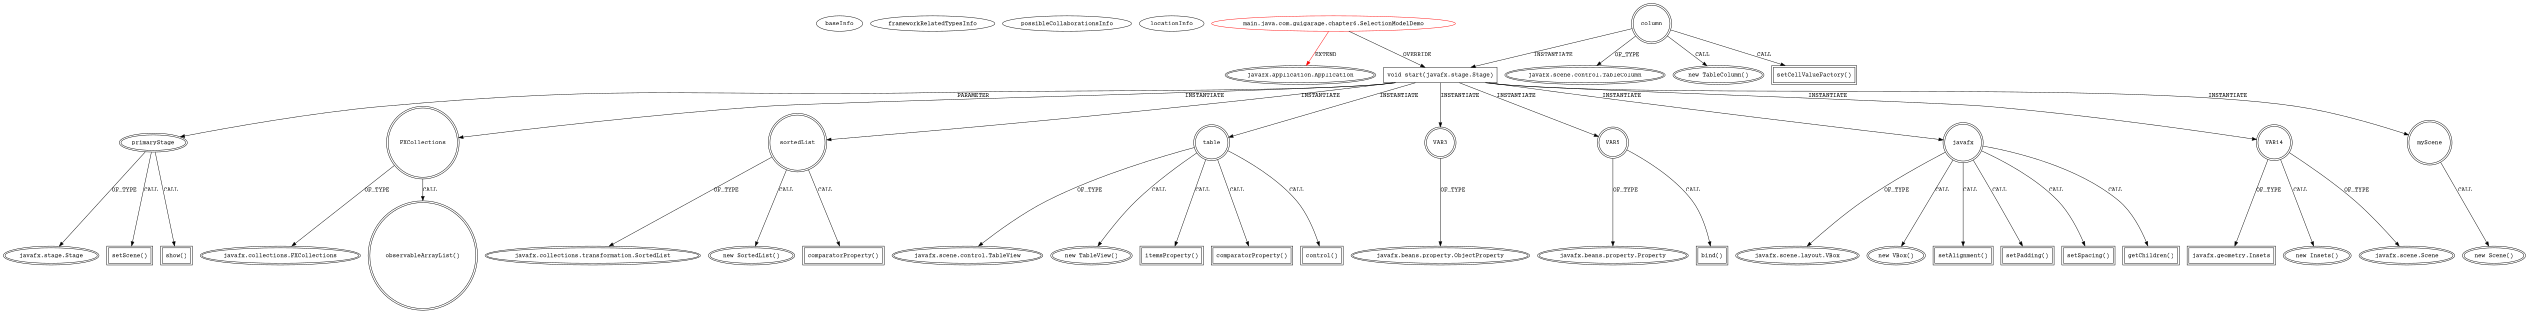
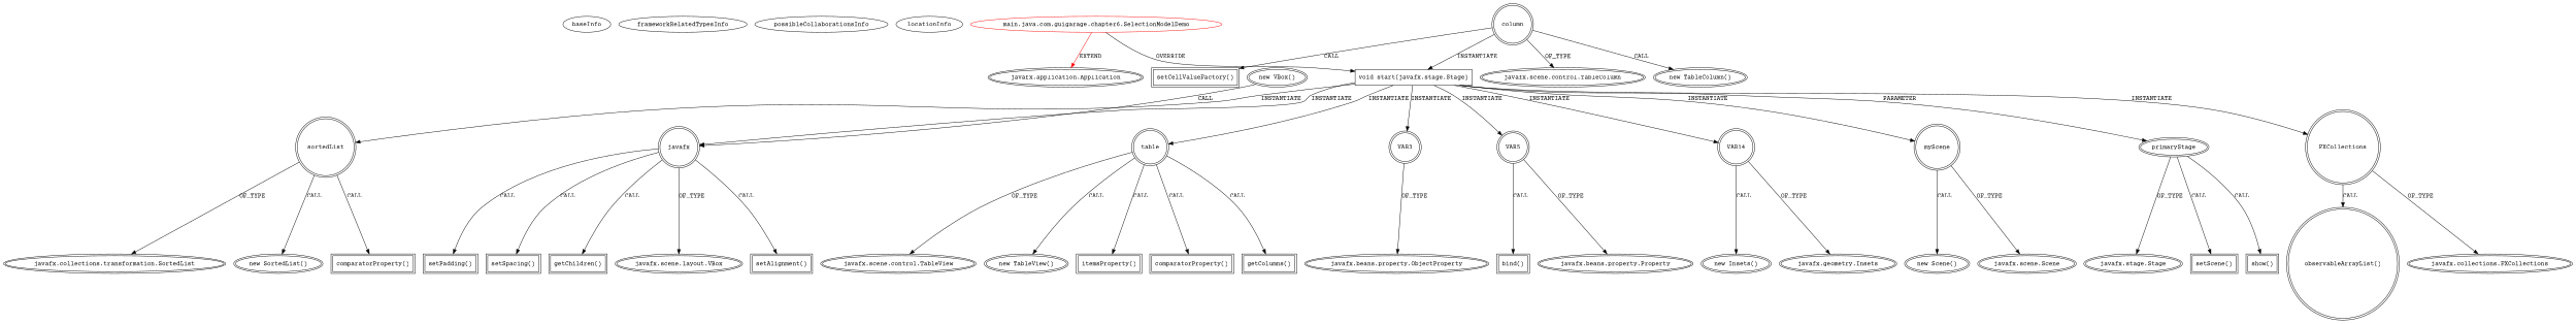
  digraph {
    fontname="Courier Prime"
    node [fontname="Courier Prime" isFrameworkType=true vertexType=INSIDE_CALL peripheries=2]
    edge [fontname="Courier Prime"]
    baseInfo [category=extension_graph graphId=2881 isAnonymous=false possibleRelation=false isFrameworkType="" vertexType="" peripheries=""]
    frameworkRelatedTypesInfo [0="javafx.application.Application" isFrameworkType="" vertexType="" peripheries=""]
    possibleCollaborationsInfo [isFrameworkType="" vertexType="" peripheries=""]
    locationInfo [contextSignature=SelectionModelDemo filePath="/guigarage-mastering-javafx-controls/mastering-javafx-controls-master/src/main/java/com/guigarage/chapter6/SelectionModelDemo.java" graphId=2881 projectName="guigarage-mastering-javafx-controls" isFrameworkType="" vertexType="" peripheries=""]
    n5 [color=red isFrameworkType=false label="main.java.com.guigarage.chapter6.SelectionModelDemo" vertexType=ROOT_CLIENT_CLASS_DECLARATION peripheries=""]
    n6 [label="javafx.application.Application" vertexType=FRAMEWORK_CLASS_TYPE]
    n7 [isFrameworkType=false label="void start(javafx.stage.Stage)" shape=box vertexType=OVERRIDING_METHOD_DECLARATION peripheries=""]
    n8 [label=primaryStage vertexType=PARAMETER_DECLARATION]
    n9 [label=FXCollections shape=circle vertexType=VARIABLE_EXPRESION]
    n10 [label=sortedList shape=circle vertexType=VARIABLE_EXPRESION]
    n11 [label=table shape=circle vertexType=VARIABLE_EXPRESION]
    n12 [label=VAR3 shape=circle vertexType=VARIABLE_EXPRESION]
    n13 [label=VAR5 shape=circle vertexType=VARIABLE_EXPRESION]
    n14 [label=javafx shape=circle vertexType=VARIABLE_EXPRESION]
    n15 [label=VAR14 shape=circle vertexType=VARIABLE_EXPRESION]
    n16 [label=myScene shape=circle vertexType=VARIABLE_EXPRESION]
    n17 [label="javafx.stage.Stage" vertexType=FRAMEWORK_CLASS_TYPE]
    n18 [label="setScene()" shape=box]
    n19 [label="show()" shape=box]
    n20 [label="javafx.collections.FXCollections" vertexType=FRAMEWORK_CLASS_TYPE]
    n21 [label="observableArrayList()" shape=circle]
    n22 [label="javafx.collections.transformation.SortedList" vertexType=FRAMEWORK_CLASS_TYPE]
    n23 [label="new SortedList()" vertexType=CONSTRUCTOR_CALL]
    n24 [label="comparatorProperty()" shape=box]
    n25 [label="javafx.scene.control.TableView" vertexType=FRAMEWORK_CLASS_TYPE]
    n26 [label="new TableView()" vertexType=CONSTRUCTOR_CALL]
    n27 [label="itemsProperty()" shape=box]
    n28 [label="comparatorProperty()" shape=box]
-   n29 [label="control()" shape=box]
+   n29 [label="getColumns()" shape=box]
    n30 [label="javafx.beans.property.ObjectProperty" vertexType=FRAMEWORK_CLASS_TYPE]
    n31 [label="javafx.beans.property.Property" vertexType=FRAMEWORK_INTERFACE_TYPE]
    n32 [label="bind()" shape=box]
    n33 [label=column shape=circle vertexType=VARIABLE_EXPRESION]
    n34 [label="javafx.scene.control.TableColumn" vertexType=FRAMEWORK_CLASS_TYPE]
    n35 [label="new TableColumn()" vertexType=CONSTRUCTOR_CALL]
    n36 [label="setCellValueFactory()" shape=box]
    n37 [label="javafx.scene.layout.VBox" vertexType=FRAMEWORK_CLASS_TYPE]
    n38 [label="new VBox()" vertexType=CONSTRUCTOR_CALL]
    n39 [label="setAlignment()" shape=box]
    n40 [label="setPadding()" shape=box]
    n41 [label="setSpacing()" shape=box]
    n42 [label="getChildren()" shape=box]
-   n43 [label="javafx.geometry.Insets" vertexType=FRAMEWORK_CLASS_TYPE shape=box]
+   n43 [label="javafx.geometry.Insets" vertexType=FRAMEWORK_CLASS_TYPE]
    n44 [label="new Insets()" vertexType=CONSTRUCTOR_CALL]
    n45 [label="javafx.scene.Scene" vertexType=FRAMEWORK_CLASS_TYPE]
    n46 [label="new Scene()" vertexType=CONSTRUCTOR_CALL]
    n5 -> n6 [color=red label=EXTEND]
    n5 -> n7 [label=OVERRIDE]
    n7 -> n8 [label=PARAMETER]
    n7 -> n9 [label=INSTANTIATE]
    n7 -> n10 [label=INSTANTIATE]
    n7 -> n11 [label=INSTANTIATE]
    n7 -> n12 [label=INSTANTIATE]
    n7 -> n13 [label=INSTANTIATE]
    n7 -> n14 [label=INSTANTIATE]
    n7 -> n15 [label=INSTANTIATE]
    n7 -> n16 [label=INSTANTIATE]
    n8 -> n17 [label=OF_TYPE]
    n8 -> n18 [label=CALL]
    n8 -> n19 [label=CALL]
    n9 -> n20 [label=OF_TYPE]
    n9 -> n21 [label=CALL]
    n10 -> n22 [label=OF_TYPE]
    n10 -> n23 [label=CALL]
    n10 -> n24 [label=CALL]
    n11 -> n25 [label=OF_TYPE]
    n11 -> n26 [label=CALL]
    n11 -> n27 [label=CALL]
    n11 -> n28 [label=CALL]
    n11 -> n29 [label=CALL]
    n12 -> n30 [label=OF_TYPE]
    n13 -> n31 [label=OF_TYPE]
    n13 -> n32 [label=CALL]
    n14 -> n37 [label=OF_TYPE]
-   n14 -> n38 [label=CALL]
+   n38 -> n14 [label=CALL]
    n14 -> n39 [label=CALL]
    n14 -> n40 [label=CALL]
    n14 -> n41 [label=CALL]
    n14 -> n42 [label=CALL]
    n15 -> n43 [label=OF_TYPE]
    n15 -> n44 [label=CALL]
-   n15 -> n45 [label=OF_TYPE]
+   n16 -> n45 [label=OF_TYPE]
    n16 -> n46 [label=CALL]
    n33 -> n7 [label=INSTANTIATE]
    n33 -> n34 [label=OF_TYPE]
    n33 -> n35 [label=CALL]
    n33 -> n36 [label=CALL]
  }
